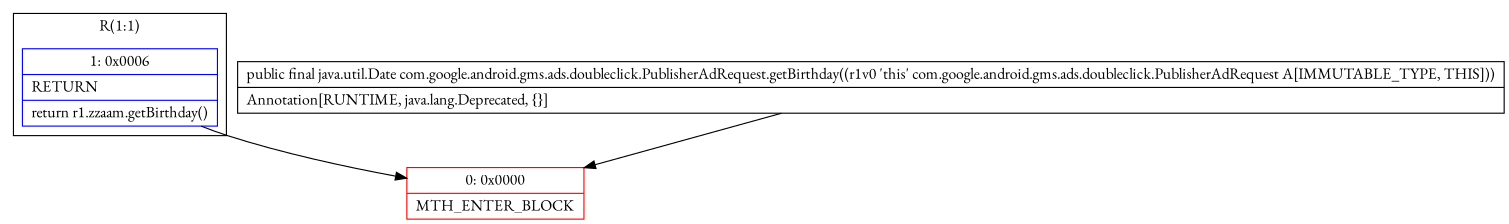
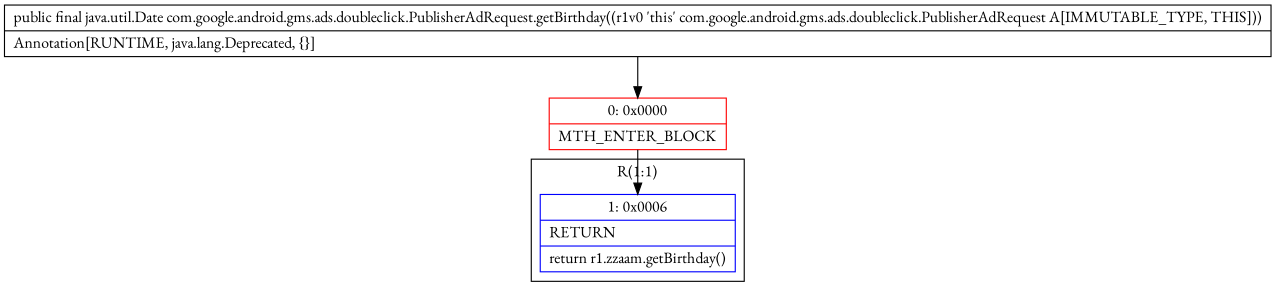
  digraph {
    fontname="EB Garamond"
    node [shape=record fontname="EB Garamond"]
    edge [fontname="EB Garamond"]
    n1 [color=blue label="{1\:\ 0x0006|RETURN\l|return r1.zzaam.getBirthday()\l}"]
    n2 [color=red label="{0\:\ 0x0000|MTH_ENTER_BLOCK\l}"]
    n3 [label="{public final java.util.Date com.google.android.gms.ads.doubleclick.PublisherAdRequest.getBirthday((r1v0 'this' com.google.android.gms.ads.doubleclick.PublisherAdRequest A[IMMUTABLE_TYPE, THIS]))  | Annotation[RUNTIME, java.lang.Deprecated, \{\}]\l}"]
    subgraph cluster_1 {
      label="R(1:1)"
      n1
    }
-   n1 -> n2
+   n2 -> n1
    n3 -> n2
  }
